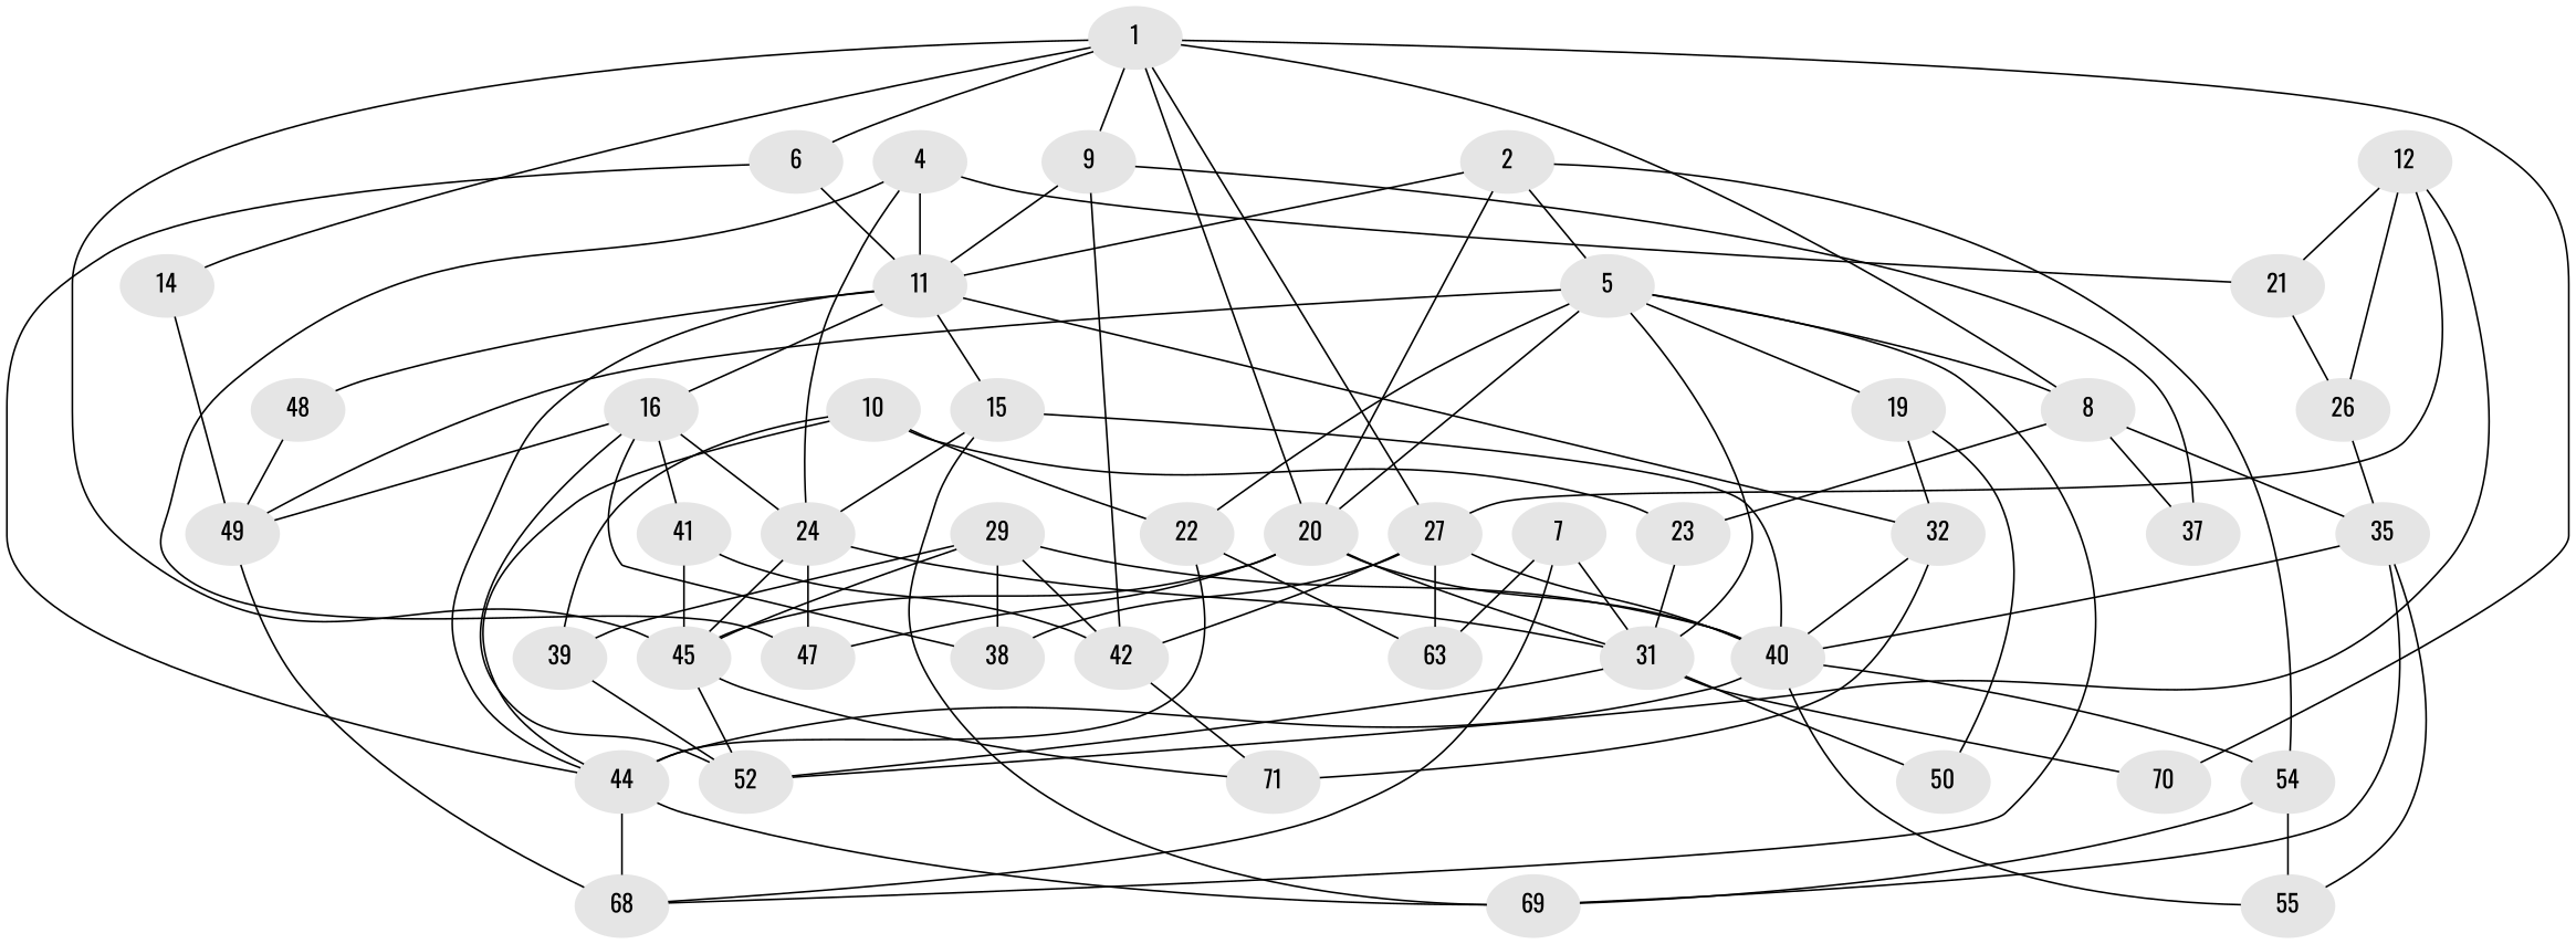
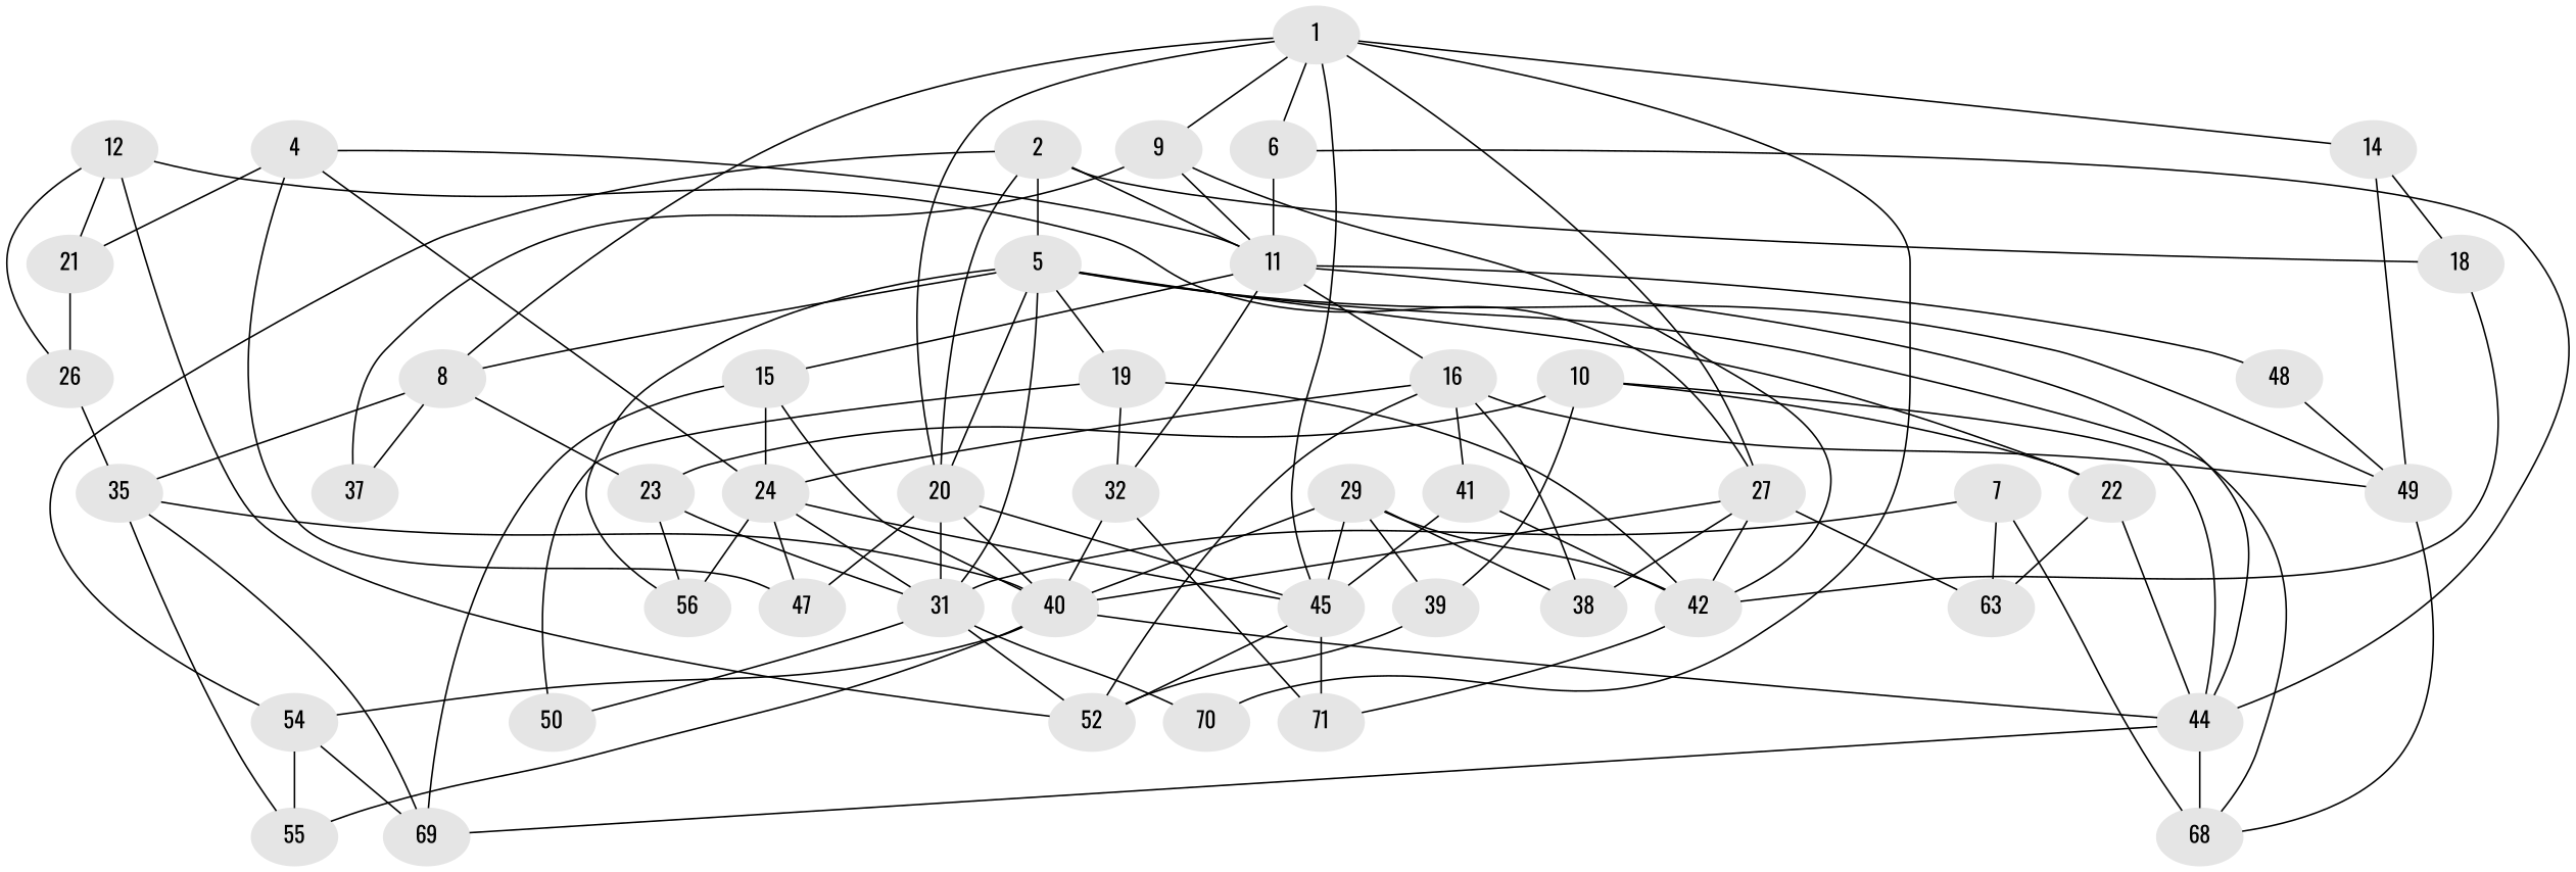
  graph {
    fontname=Oswald
    node [color=gray90 fontname=Oswald style=filled]
    edge [fontname=Oswald]
    1 [super="+33"]
    6 [super="+30"]
    8 [super="+34"]
    9
    14
    20 [super="+72"]
    27 [super="+53"]
    45 [super="+61"]
    70
    11 [super="+36"]
    44 [super="+51"]
    23
    35
    37
    42 [super="+60"]
+   18
    49
    47
    31 [super="+59"]
    40 [super="+66"]
    63
    38
    52
    71
    2 [super="+3"]
    5 [super="+13"]
    54 [super="+64"]
    19 [super="+62"]
    22 [super="+65"]
+   56
    68
    15
    16 [super="+28"]
    32 [super="+57"]
    48
    69
    55
    4
    21
    24 [super="+58"]
    26
    50
    7
    10 [super="+43"]
    39
    41
    12 [super="+25"]
    29 [super="+46"]
    1 -- 6
    1 -- 8
    1 -- 9
    1 -- 14
    1 -- 20
    1 -- 27
    1 -- 45
    1 -- 70
    6 -- 11
    6 -- 44
    8 -- 23
    8 -- 35
    8 -- 37
    9 -- 11
    9 -- 37
    9 -- 42
+   14 -- 18
    14 -- 49
    20 -- 45
    20 -- 47
    20 -- 31
    20 -- 40
    27 -- 42
    27 -- 40
    27 -- 63
    27 -- 38
    45 -- 52
    45 -- 71
    11 -- 44
    11 -- 15
    11 -- 16
    11 -- 32
    11 -- 48
    44 -- 68 [weight=2]
    44 -- 69
    23 -- 31
+   23 -- 56
    35 -- 40
    35 -- 69
    35 -- 55
    42 -- 71
+   18 -- 42
    49 -- 68
    31 -- 70
    31 -- 52
    31 -- 50
    40 -- 44
    40 -- 54
    40 -- 55
    2 -- 20
    2 -- 11
+   2 -- 18
    2 -- 5
    2 -- 54
    5 -- 8
    5 -- 20
    5 -- 49
    5 -- 31
    5 -- 19
    5 -- 22
+   5 -- 56
    5 -- 68
    54 -- 69
    54 -- 55
+   19 -- 42
    19 -- 32
    19 -- 50
    22 -- 44
    22 -- 63
    15 -- 40
    15 -- 69
    15 -- 24
    16 -- 49
    16 -- 38
    16 -- 52
    16 -- 24
    16 -- 41
    32 -- 40
    32 -- 71 [weight=2]
    48 -- 49
    4 -- 11
    4 -- 47
    4 -- 21
    4 -- 24
    21 -- 26
    24 -- 45
    24 -- 47
    24 -- 31
+   24 -- 56
    26 -- 35
    7 -- 31
    7 -- 63
    7 -- 68
    10 -- 44
    10 -- 23
    10 -- 22 [weight=2]
    10 -- 39
    39 -- 52
    41 -- 45
    41 -- 42
    12 -- 27
    12 -- 52
    12 -- 21
    12 -- 26
    29 -- 45
    29 -- 42
    29 -- 40
    29 -- 38
    29 -- 39
  }
